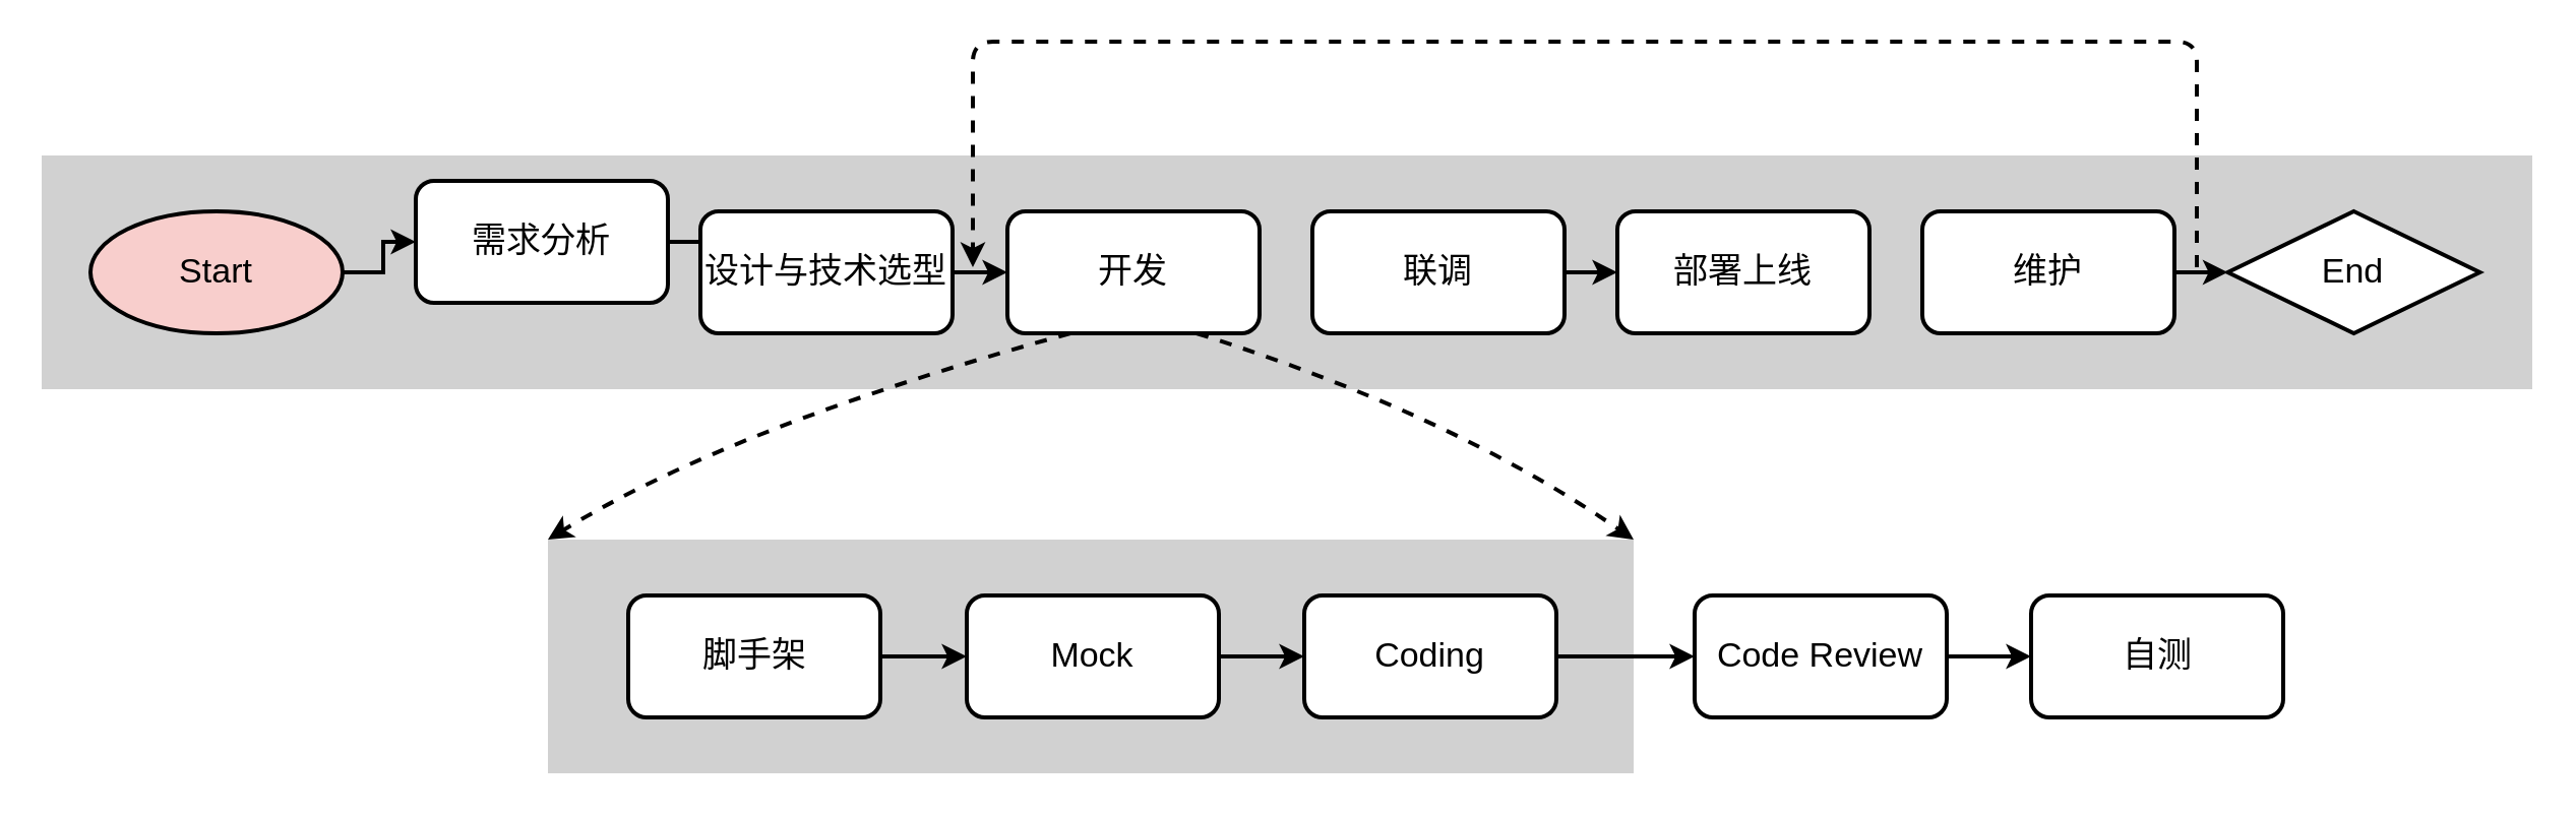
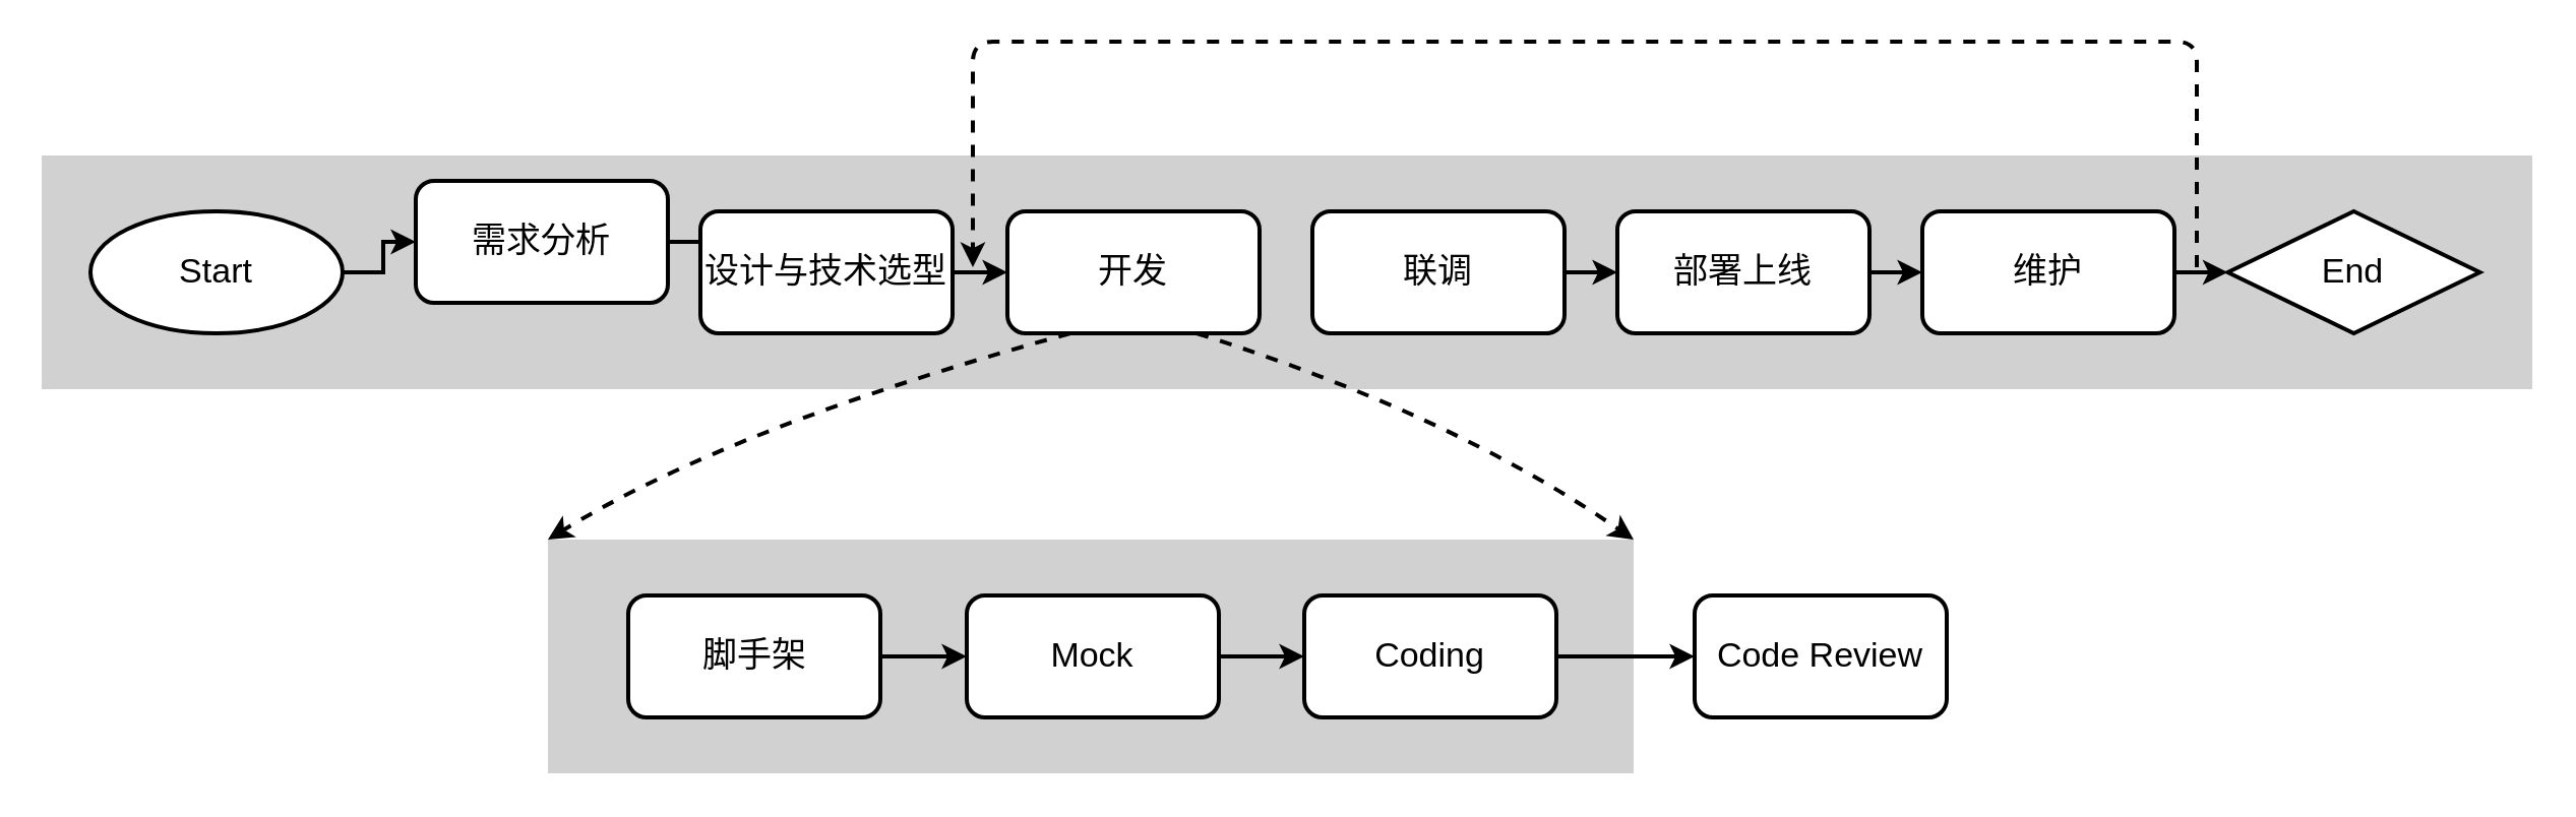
  <mxCell id="0" />
  <mxCell id="1" parent="0" />
  <mxCell id="2" value="" style="rounded=0;whiteSpace=wrap;html=1;strokeWidth=2;fontSize=17;strokeColor=none;fillColor=#D1D1D1;" parent="1" vertex="1"><mxGeometry x="20" y="76" width="1225" height="115" as="geometry" /></mxCell>
  <mxCell id="3" style="edgeStyle=orthogonalEdgeStyle;rounded=0;orthogonalLoop=1;jettySize=auto;html=1;entryX=0;entryY=0.5;entryDx=0;entryDy=0;strokeWidth=2;fontSize=17;" parent="1" source="4" target="6" edge="1"><mxGeometry relative="1" as="geometry" /></mxCell>
  <mxCell id="4" value="需求分析" style="rounded=1;whiteSpace=wrap;html=1;strokeWidth=2;fontSize=17;" parent="1" vertex="1"><mxGeometry x="204" y="88.5" width="124" height="60" as="geometry" /></mxCell>
  <mxCell id="5" style="edgeStyle=orthogonalEdgeStyle;rounded=0;orthogonalLoop=1;jettySize=auto;html=1;entryX=0;entryY=0.5;entryDx=0;entryDy=0;strokeWidth=2;fontSize=17;" parent="1" source="6" target="7" edge="1"><mxGeometry relative="1" as="geometry" /></mxCell>
  <mxCell id="6" value="设计与技术选型" style="rounded=1;whiteSpace=wrap;html=1;strokeWidth=2;fontSize=17;" parent="1" vertex="1"><mxGeometry x="344" y="103.5" width="124" height="60" as="geometry" /></mxCell>
  <mxCell id="7" value="开发" style="rounded=1;whiteSpace=wrap;html=1;strokeWidth=2;fontSize=17;" parent="1" vertex="1"><mxGeometry x="495" y="103.5" width="124" height="60" as="geometry" /></mxCell>
+ <mxCell id="8" style="edgeStyle=orthogonalEdgeStyle;rounded=0;orthogonalLoop=1;jettySize=auto;html=1;entryX=0;entryY=0.5;entryDx=0;entryDy=0;strokeWidth=2;fontSize=17;" parent="1" source="9" target="13" edge="1"><mxGeometry relative="1" as="geometry" /></mxCell>
  <mxCell id="9" value="部署上线" style="rounded=1;whiteSpace=wrap;html=1;strokeWidth=2;fontSize=17;" parent="1" vertex="1"><mxGeometry x="795" y="103.5" width="124" height="60" as="geometry" /></mxCell>
  <mxCell id="10" style="edgeStyle=orthogonalEdgeStyle;rounded=0;orthogonalLoop=1;jettySize=auto;html=1;entryX=0;entryY=0.5;entryDx=0;entryDy=0;strokeWidth=2;fontSize=17;" parent="1" source="11" target="9" edge="1"><mxGeometry relative="1" as="geometry" /></mxCell>
  <mxCell id="11" value="联调" style="rounded=1;whiteSpace=wrap;html=1;strokeWidth=2;fontSize=17;" parent="1" vertex="1"><mxGeometry x="645" y="103.5" width="124" height="60" as="geometry" /></mxCell>
  <mxCell id="12" style="edgeStyle=orthogonalEdgeStyle;rounded=0;orthogonalLoop=1;jettySize=auto;html=1;entryX=0;entryY=0.5;entryDx=0;entryDy=0;strokeWidth=2;fontSize=17;" parent="1" source="13" target="16" edge="1"><mxGeometry relative="1" as="geometry" /></mxCell>
  <mxCell id="13" value="维护" style="rounded=1;whiteSpace=wrap;html=1;strokeWidth=2;fontSize=17;" parent="1" vertex="1"><mxGeometry x="945" y="103.5" width="124" height="60" as="geometry" /></mxCell>
  <mxCell id="14" style="edgeStyle=orthogonalEdgeStyle;rounded=0;orthogonalLoop=1;jettySize=auto;html=1;entryX=0;entryY=0.5;entryDx=0;entryDy=0;strokeWidth=2;fontSize=17;" parent="1" source="15" target="4" edge="1"><mxGeometry relative="1" as="geometry" /></mxCell>
- <mxCell id="15" value="Start" style="ellipse;whiteSpace=wrap;html=1;strokeWidth=2;fontSize=17;fillColor=#f8cecc;" parent="1" vertex="1"><mxGeometry x="44" y="103.5" width="124" height="60" as="geometry" /></mxCell>
+ <mxCell id="15" value="Start" style="ellipse;whiteSpace=wrap;html=1;strokeWidth=2;fontSize=17;" parent="1" vertex="1"><mxGeometry x="44" y="103.5" width="124" height="60" as="geometry" /></mxCell>
  <mxCell id="16" value="End" style="rhombus;whiteSpace=wrap;html=1;strokeWidth=2;fontSize=17;" parent="1" vertex="1"><mxGeometry x="1095.227" y="103.5" width="124" height="60" as="geometry" /></mxCell>
  <mxCell id="17" value="" style="curved=1;endArrow=classic;html=1;strokeWidth=2;exitX=0.25;exitY=1;exitDx=0;exitDy=0;entryX=0;entryY=0;entryDx=0;entryDy=0;dashed=1;" edge="1" parent="1" source="7" target="20"><mxGeometry width="50" height="50" relative="1" as="geometry"><mxPoint x="81" y="323" as="sourcePoint" /><mxPoint x="131" y="273" as="targetPoint" /><Array as="points"><mxPoint x="360" y="209" /></Array></mxGeometry></mxCell>
  <mxCell id="18" value="" style="curved=1;endArrow=classic;html=1;strokeWidth=2;exitX=0.75;exitY=1;exitDx=0;exitDy=0;entryX=1;entryY=0;entryDx=0;entryDy=0;dashed=1;" edge="1" parent="1" source="7" target="20"><mxGeometry width="50" height="50" relative="1" as="geometry"><mxPoint x="536" y="173.5" as="sourcePoint" /><mxPoint x="296" y="275" as="targetPoint" /><Array as="points"><mxPoint x="713" y="203" /></Array></mxGeometry></mxCell>
  <mxCell id="19" value="" style="group" vertex="1" connectable="0" parent="1"><mxGeometry x="269" y="265" width="853.5" height="115" as="geometry" /></mxCell>
  <mxCell id="20" value="" style="rounded=0;whiteSpace=wrap;html=1;strokeWidth=2;fontSize=17;strokeColor=none;fillColor=#D1D1D1;" parent="19" vertex="1"><mxGeometry width="534" height="115" as="geometry" /></mxCell>
  <mxCell id="21" value="" style="group" vertex="1" connectable="0" parent="19"><mxGeometry x="39.5" y="27.5" width="814" height="60" as="geometry" /></mxCell>
  <mxCell id="22" value="脚手架" style="rounded=1;whiteSpace=wrap;html=1;strokeWidth=2;fontSize=17;" parent="21" vertex="1"><mxGeometry width="124" height="60" as="geometry" /></mxCell>
  <mxCell id="23" value="Coding" style="rounded=1;whiteSpace=wrap;html=1;strokeWidth=2;fontSize=17;" parent="21" vertex="1"><mxGeometry x="332.5" width="124" height="60" as="geometry" /></mxCell>
  <mxCell id="24" value="Code Review" style="rounded=1;whiteSpace=wrap;html=1;strokeWidth=2;fontSize=17;" parent="21" vertex="1"><mxGeometry x="524.5" width="124" height="60" as="geometry" /></mxCell>
  <mxCell id="25" style="edgeStyle=orthogonalEdgeStyle;rounded=0;orthogonalLoop=1;jettySize=auto;html=1;entryX=0;entryY=0.5;entryDx=0;entryDy=0;strokeWidth=2;fontSize=17;" parent="21" source="23" target="24" edge="1"><mxGeometry relative="1" as="geometry" /></mxCell>
- <mxCell id="26" value="自测" style="rounded=1;whiteSpace=wrap;html=1;strokeWidth=2;fontSize=17;" parent="21" vertex="1"><mxGeometry x="690" width="124" height="60" as="geometry" /></mxCell>
- <mxCell id="27" style="edgeStyle=orthogonalEdgeStyle;rounded=0;orthogonalLoop=1;jettySize=auto;html=1;entryX=0;entryY=0.5;entryDx=0;entryDy=0;strokeWidth=2;fontSize=17;" parent="21" source="24" target="26" edge="1"><mxGeometry relative="1" as="geometry" /></mxCell>
  <mxCell id="28" style="edgeStyle=orthogonalEdgeStyle;rounded=0;orthogonalLoop=1;jettySize=auto;html=1;entryX=0;entryY=0.5;entryDx=0;entryDy=0;strokeWidth=2;fontSize=17;" parent="21" source="29" target="23" edge="1"><mxGeometry relative="1" as="geometry" /></mxCell>
  <mxCell id="29" value="Mock" style="rounded=1;whiteSpace=wrap;html=1;strokeWidth=2;fontSize=17;" parent="21" vertex="1"><mxGeometry x="166.5" width="124" height="60" as="geometry" /></mxCell>
  <mxCell id="30" style="edgeStyle=orthogonalEdgeStyle;rounded=0;orthogonalLoop=1;jettySize=auto;html=1;entryX=0;entryY=0.5;entryDx=0;entryDy=0;strokeWidth=2;fontSize=17;" parent="21" source="22" target="29" edge="1"><mxGeometry relative="1" as="geometry" /></mxCell>
  <mxCell id="31" value="" style="edgeStyle=elbowEdgeStyle;elbow=vertical;endArrow=classic;html=1;strokeWidth=2;dashed=1;" edge="1" parent="1"><mxGeometry width="50" height="50" relative="1" as="geometry"><mxPoint x="1080" y="131" as="sourcePoint" /><mxPoint x="478" y="131" as="targetPoint" /><Array as="points"><mxPoint x="782" y="20" /></Array></mxGeometry></mxCell>
